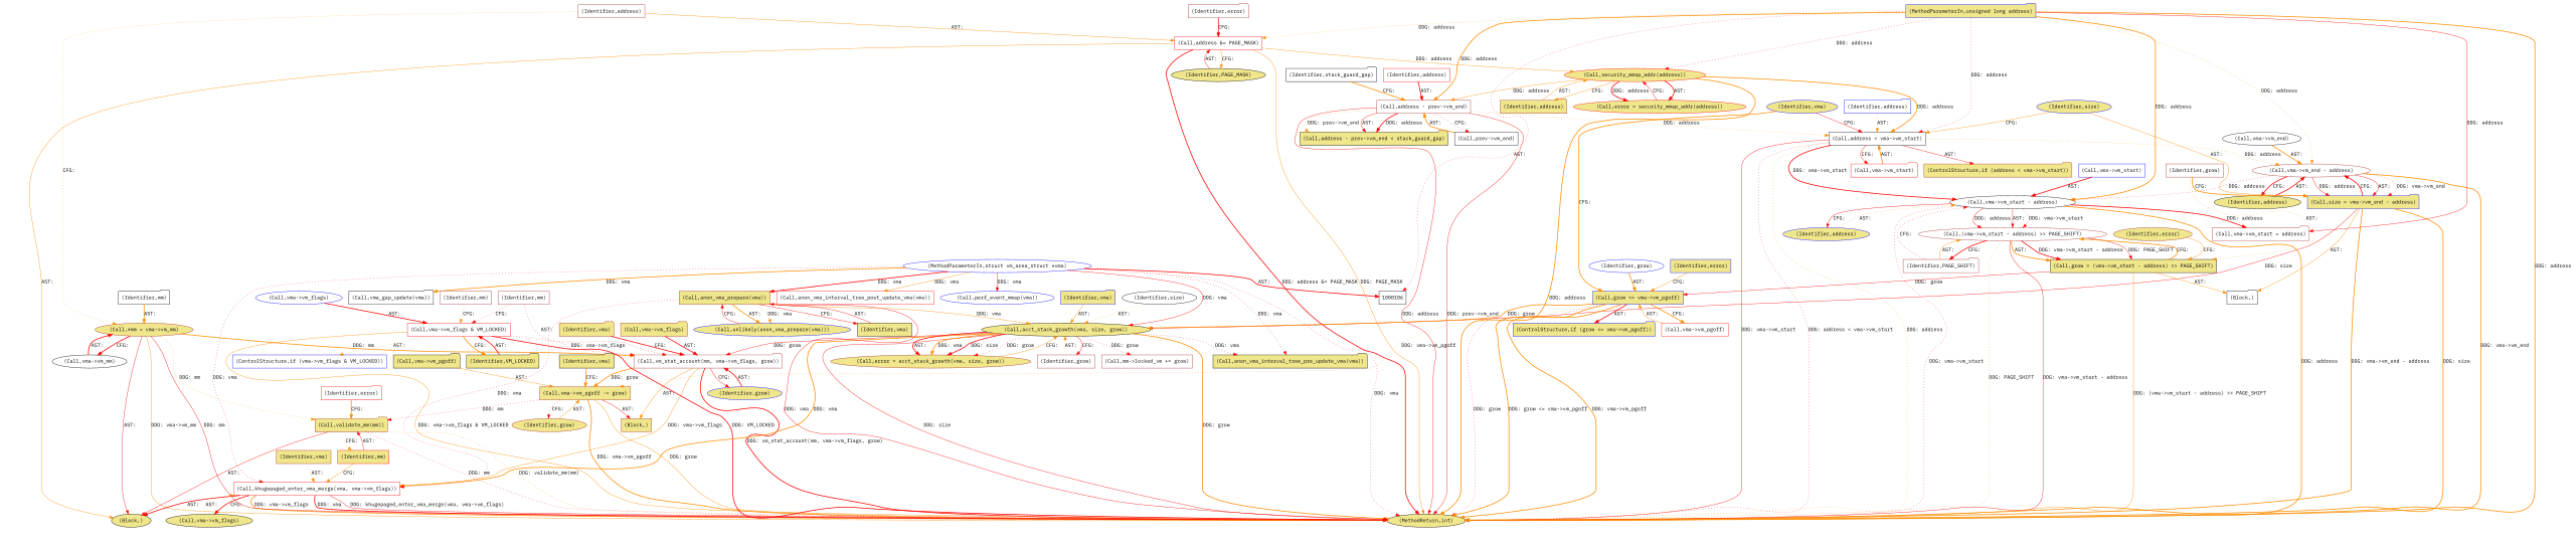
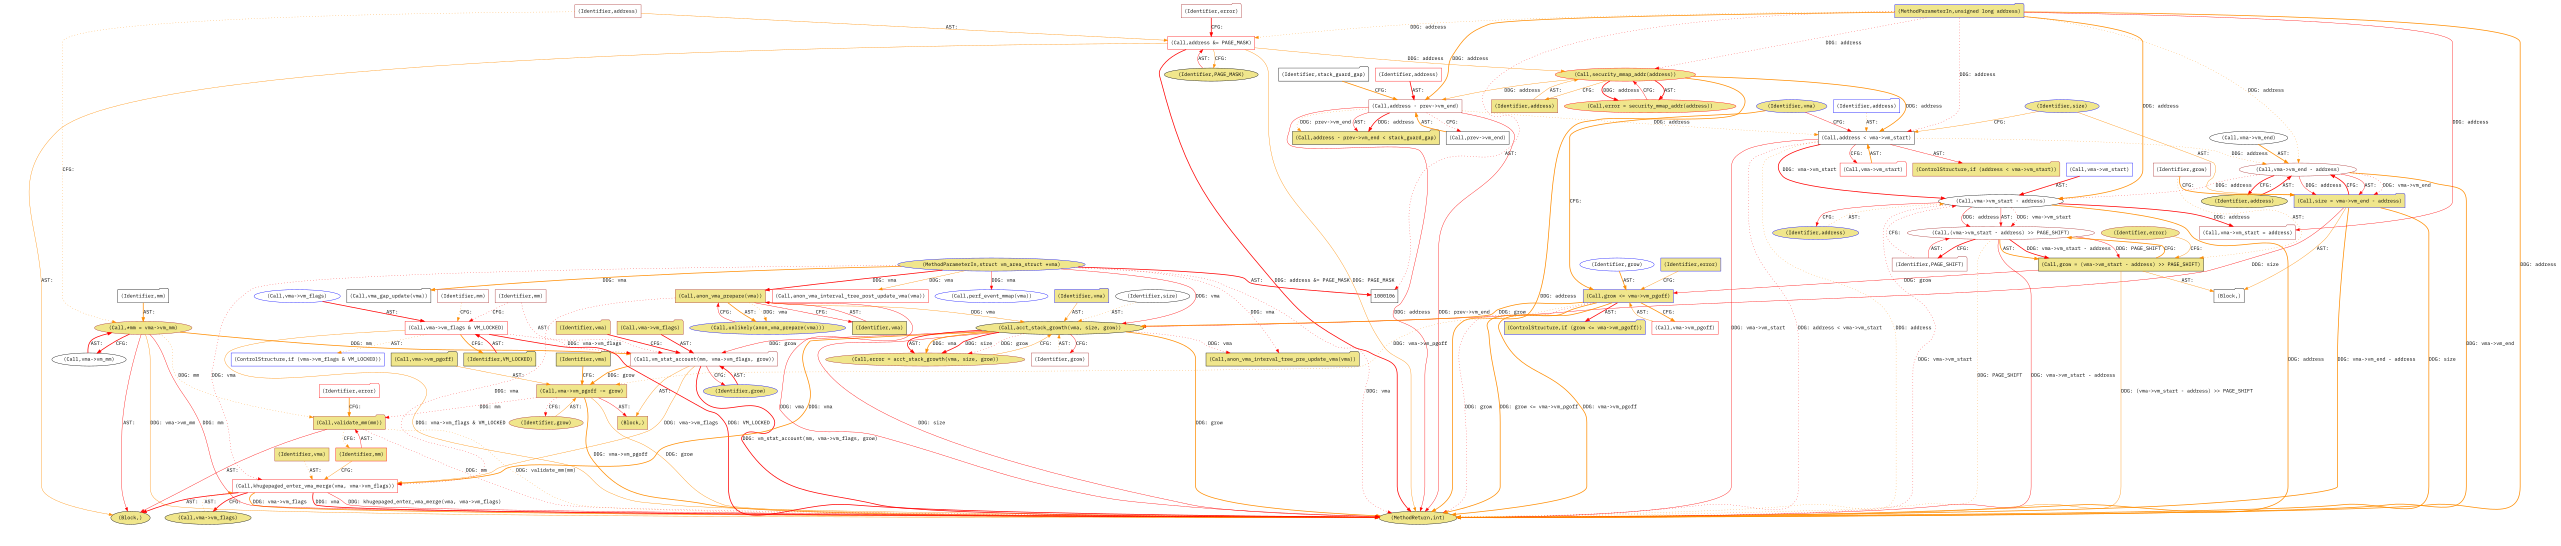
  digraph {
    fontname="IBM Plex Mono"
    node [color=brown fillcolor=khaki fontname="IBM Plex Mono" shape=box style=filled]
    edge [color=red fontname="IBM Plex Mono" style=bold]
    n1 [fillcolor=white label="(Call,vm_stat_account(mm, vma->vm_flags, grow))" shape=folder]
    n2 [label="(Call,vma->vm_pgoff -= grow)"]
    n3 [color=red fillcolor=white label="(Call,khugepaged_enter_vma_merge(vma, vma->vm_flags))"]
    n4 [color=black label="(MethodReturn,int)" shape=ellipse]
    n5 [color=blue label="(Identifier,grow)" shape=ellipse]
    n6 [label="(Block,)"]
    n7 [label="(Call,validate_mm(mm))" shape=folder]
    n8 [label="(Identifier,grow)" shape=ellipse]
    n9 [color=black label="(Block,)" shape=ellipse]
    n10 [color=black label="(Call,vma->vm_flags)" shape=ellipse]
    n11 [color=red label="(Identifier,mm)"]
    n12 [label="(Call,*mm = vma->vm_mm)" shape=ellipse]
    n13 [color=black fillcolor=white label="(Call,vma->vm_mm)" shape=ellipse]
    n14 [color=red fillcolor=white label="(Call,vma->vm_flags & VM_LOCKED)"]
    n15 [color=black label="(Identifier,VM_LOCKED)" shape=folder]
    n16 [color=blue fillcolor=white label="(ControlStructure,if (vma->vm_flags & VM_LOCKED))"]
    n17 [color=black label="(Call,acct_stack_growth(vma, size, grow))" shape=ellipse]
-   n18 [fillcolor=white label="(Call,mm->locked_vm += grow)"]
    n19 [color=black label="(Call,anon_vma_interval_tree_pre_update_vma(vma))" shape=folder]
    n20 [label="(Call,error = acct_stack_growth(vma, size, grow))" shape=ellipse]
    n21 [fillcolor=white label="(Identifier,grow)"]
    n22 [label="(Call,anon_vma_prepare(vma))"]
    n23 [color=black label="(Identifier,vma)"]
    n24 [color=blue label="(Call,unlikely(anon_vma_prepare(vma)))" shape=ellipse]
-   n25 [color=blue fillcolor=white label="(MethodParameterIn,struct vm_area_struct *vma)" shape=ellipse]
+   n25 [color=blue label="(MethodParameterIn,struct vm_area_struct *vma)" shape=ellipse]
    n26 [color=black fillcolor=white label="(Call,vma_gap_update(vma))" shape=folder]
    n27 [color=red fillcolor=white label="(Call,anon_vma_interval_tree_post_update_vma(vma))"]
    n28 [color=blue fillcolor=white label="(Call,perf_event_mmap(vma))" shape=ellipse]
    1000106 [color=black fillcolor=white]
    n30 [color=blue label="(Call,size = vma->vm_end - address)" shape=folder]
    n31 [fillcolor=white label="(Call,vma->vm_end - address)" shape=ellipse]
    n32 [color=black fillcolor=white label="(Block,)" shape=folder]
    n33 [color=black fillcolor=white label="(Call,vma->vm_start - address)" shape=ellipse]
    n34 [color=black label="(Identifier,address)" shape=ellipse]
    n35 [fillcolor=white label="(Call,vma->vm_start = address)" shape=folder]
    n36 [fillcolor=white label="(Call,(vma->vm_start - address) >> PAGE_SHIFT)" shape=ellipse]
    n37 [color=blue label="(Identifier,address)" shape=ellipse]
    n38 [color=black fillcolor=white label="(Call,address < vma->vm_start)"]
    n39 [label="(ControlStructure,if (address < vma->vm_start))" shape=folder]
    n40 [color=red fillcolor=white label="(Call,vma->vm_start)" shape=folder]
    n41 [fillcolor=white label="(Call,address - prev->vm_end)"]
    n42 [color=black label="(Call,address - prev->vm_end < stack_guard_gap)" shape=folder]
    n43 [color=black fillcolor=white label="(Call,prev->vm_end)"]
    n44 [color=red label="(Call,security_mmap_addr(address))" shape=ellipse]
    n45 [label="(Identifier,address)" shape=folder]
    n46 [color=red label="(Call,error = security_mmap_addr(address))" shape=ellipse]
    n47 [color=red fillcolor=white label="(Call,address &= PAGE_MASK)"]
    n48 [color=black label="(Identifier,PAGE_MASK)" shape=ellipse]
    n49 [color=blue label="(MethodParameterIn,unsigned long address)" shape=folder]
    n50 [color=blue label="(Call,grow <= vma->vm_pgoff)"]
    n51 [color=blue label="(ControlStructure,if (grow <= vma->vm_pgoff))" shape=folder]
    n52 [color=red fillcolor=white label="(Call,vma->vm_pgoff)"]
    n53 [color=black label="(Call,grow = (vma->vm_start - address) >> PAGE_SHIFT)"]
    n54 [fillcolor=white label="(Identifier,PAGE_SHIFT)" shape=folder]
    n55 [color=blue label="(Identifier,size)" shape=ellipse]
    n56 [label="(Call,vma->vm_flags)" shape=folder]
    n57 [fillcolor=white label="(Identifier,mm)"]
    n58 [fillcolor=white label="(Identifier,address)"]
    n59 [color=red fillcolor=white label="(Identifier,address)"]
    n60 [color=black fillcolor=white label="(Identifier,size)" shape=ellipse]
    n61 [color=blue fillcolor=white label="(Call,vma->vm_start)"]
    n62 [color=blue label="(Identifier,vma)" shape=folder]
    n63 [fillcolor=white label="(Identifier,grow)"]
    n64 [color=black label="(Identifier,vma)" shape=folder]
    n65 [color=red fillcolor=white label="(Identifier,error)" shape=folder]
    n66 [label="(Identifier,vma)"]
    n67 [color=black fillcolor=white label="(Identifier,mm)" shape=folder]
    n68 [fillcolor=white label="(Identifier,mm)"]
    n69 [color=black fillcolor=white label="(Identifier,stack_guard_gap)" shape=folder]
    n70 [label="(Identifier,error)" shape=ellipse]
    n71 [label="(Identifier,vma)" shape=folder]
    n72 [color=blue label="(Identifier,vma)" shape=ellipse]
    n73 [color=blue fillcolor=white label="(Call,vma->vm_flags)" shape=ellipse]
    n74 [fillcolor=white label="(Identifier,error)" shape=folder]
    n75 [color=blue label="(Identifier,error)"]
    n76 [color=blue fillcolor=white label="(Identifier,address)" shape=folder]
    n77 [color=black fillcolor=white label="(Call,vma->vm_end)" shape=ellipse]
    n78 [color=black label="(Call,vma->vm_pgoff)" shape=folder]
    n79 [color=blue fillcolor=white label="(Identifier,grow)" shape=ellipse]
    n1 -> n2 [color=darkorange label="DDG: grow"]
    n1 -> n3 [color=darkorange label="DDG: vma->vm_flags" style=solid]
    n1 -> n4 [label="DDG: vm_stat_account(mm, vma->vm_flags, grow)"]
    n1 -> n5 [label="CFG: " style=solid]
    n1 -> n6 [color=darkorange label="AST: " style=solid]
    n2 -> n4 [color=darkorange label="DDG: grow" style=solid]
    n2 -> n4 [color=darkorange label="DDG: vma->vm_pgoff"]
    n2 -> n6 [label="AST: " style=solid]
    n2 -> n7 [label="DDG: mm" style=dotted]
    n2 -> n8 [label="CFG: " style=dotted]
    n3 -> n4 [color=darkorange label="DDG: vma->vm_flags"]
    n3 -> n4 [label="DDG: vma"]
    n3 -> n4 [label="DDG: khugepaged_enter_vma_merge(vma, vma->vm_flags)" style=solid]
    n3 -> n9 [label="AST: "]
    n3 -> n10 [label="CFG: "]
    n5 -> n1 [label="AST: "]
    n7 -> n4 [color=darkorange label="DDG: validate_mm(mm)" style=dotted]
    n7 -> n4 [label="DDG: mm" style=dotted]
    n7 -> n9 [label="AST: " style=solid]
    n7 -> n11 [color=darkorange label="CFG: " style=dotted]
    n8 -> n2 [color=darkorange label="AST: " style=solid]
    n10 -> n3 [color=darkorange label="AST: " style=dotted]
    n11 -> n3 [color=darkorange label="CFG: " style=solid]
    n11 -> n7 [label="AST: " style=solid]
    n12 -> n1 [color=darkorange label="DDG: mm"]
    n12 -> n4 [label="DDG: mm" style=solid]
    n12 -> n4 [color=darkorange label="DDG: vma->vm_mm" style=solid]
    n12 -> n7 [color=darkorange label="DDG: mm" style=dotted]
    n12 -> n9 [label="AST: " style=solid]
    n12 -> n13 [label="CFG: "]
    n13 -> n12 [label="AST: "]
    n14 -> n1 [label="DDG: vma->vm_flags" style=dotted]
    n14 -> n4 [color=darkorange label="DDG: vma->vm_flags & VM_LOCKED" style=solid]
    n14 -> n4 [label="DDG: VM_LOCKED"]
    n14 -> n15 [color=darkorange label="CFG: "]
    n14 -> n16 [color=darkorange label="AST: " style=dotted]
    n15 -> n14 [label="AST: "]
    n17 -> n1 [label="DDG: grow" style=solid]
    n17 -> n3 [color=darkorange label="DDG: vma"]
    n17 -> n4 [label="DDG: size" style=solid]
    n17 -> n4 [color=darkorange label="DDG: grow"]
-   n17 -> n18 [label="DDG: grow" style=dotted]
    n17 -> n19 [label="DDG: vma" style=dotted]
    n17 -> n20 [label="AST: "]
    n17 -> n20 [color=darkorange label="DDG: vma"]
    n17 -> n20 [label="DDG: size"]
    n17 -> n20 [label="DDG: grow" style=dotted]
    n17 -> n21 [label="CFG: " style=solid]
    n20 -> n17 [color=darkorange label="CFG: " style=solid]
    n21 -> n17 [color=darkorange label="AST: " style=dotted]
    n22 -> n3 [label="DDG: vma" style=dotted]
    n22 -> n4 [label="DDG: vma" style=solid]
    n22 -> n17 [color=darkorange label="DDG: vma" style=solid]
    n22 -> n23 [label="CFG: " style=solid]
    n22 -> n24 [color=darkorange label="AST: "]
    n22 -> n24 [color=darkorange label="DDG: vma" style=dotted]
    n23 -> n22 [label="AST: " style=solid]
    n24 -> n22 [label="CFG: " style=solid]
    n25 -> n3 [label="DDG: vma" style=dotted]
    n25 -> n4 [label="DDG: vma" style=dotted]
    n25 -> n17 [label="DDG: vma" style=solid]
    n25 -> n19 [label="DDG: vma" style=dotted]
    n25 -> n22 [label="DDG: vma"]
    n25 -> n26 [color=darkorange label="DDG: vma"]
    n25 -> n27 [color=darkorange label="DDG: vma" style=solid]
    n25 -> n28 [label="DDG: vma" style=solid]
    n25 -> 1000106 [label="AST: "]
    n30 -> n4 [color=darkorange label="DDG: size"]
    n30 -> n4 [color=darkorange label="DDG: vma->vm_end - address"]
    n30 -> n17 [label="DDG: size" style=solid]
    n30 -> n31 [label="CFG: "]
    n30 -> n32 [color=darkorange label="AST: " style=solid]
    n31 -> n4 [color=darkorange label="DDG: vma->vm_end"]
    n31 -> n30 [label="AST: " style=solid]
    n31 -> n30 [label="DDG: vma->vm_end" style=dotted]
    n31 -> n30 [label="DDG: address" style=solid]
    n31 -> n33 [label="DDG: address" style=dotted]
    n31 -> n34 [label="CFG: "]
    n33 -> n4 [color=darkorange label="DDG: address"]
    n33 -> n4 [label="DDG: vma->vm_start" style=dotted]
    n33 -> n35 [label="DDG: address"]
    n33 -> n36 [label="AST: " style=solid]
    n33 -> n36 [label="DDG: vma->vm_start" style=dotted]
    n33 -> n36 [label="DDG: address" style=solid]
    n33 -> n37 [label="CFG: " style=solid]
    n34 -> n31 [label="AST: "]
    n36 -> n4 [color=darkorange label="DDG: PAGE_SHIFT" style=dotted]
    n36 -> n4 [label="DDG: vma->vm_start - address" style=solid]
    n36 -> n53 [color=darkorange label="AST: "]
    n36 -> n53 [label="DDG: vma->vm_start - address"]
    n36 -> n53 [label="DDG: PAGE_SHIFT" style=solid]
    n36 -> n54 [label="CFG: "]
    n37 -> n33 [color=darkorange label="AST: " style=dotted]
    n38 -> n4 [color=darkorange label="DDG: address" style=dotted]
    n38 -> n4 [label="DDG: vma->vm_start" style=solid]
    n38 -> n4 [label="DDG: address < vma->vm_start" style=dotted]
    n38 -> n31 [color=darkorange label="DDG: address" style=dotted]
    n38 -> n33 [label="DDG: vma->vm_start"]
    n38 -> n39 [label="AST: " style=solid]
    n38 -> n40 [label="CFG: " style=solid]
    n40 -> n38 [color=darkorange label="AST: "]
    n41 -> n4 [label="DDG: address" style=solid]
    n41 -> n4 [label="DDG: prev->vm_end" style=solid]
    n41 -> n38 [color=darkorange label="DDG: address" style=dotted]
    n41 -> n42 [label="AST: " style=solid]
    n41 -> n42 [label="DDG: address"]
    n41 -> n42 [color=darkorange label="DDG: prev->vm_end" style=dotted]
    n41 -> n43 [label="CFG: " style=dotted]
    n43 -> n41 [color=darkorange label="AST: "]
    n44 -> n4 [color=darkorange label="DDG: address"]
    n44 -> n38 [color=darkorange label="DDG: address"]
    n44 -> n41 [color=darkorange label="DDG: address" style=solid]
    n44 -> n45 [color=darkorange label="CFG: " style=solid]
    n44 -> n46 [label="AST: "]
    n44 -> n46 [label="DDG: address"]
    n45 -> n44 [color=darkorange label="AST: " style=solid]
    n46 -> n44 [label="CFG: " style=solid]
    n47 -> n4 [label="DDG: address &= PAGE_MASK"]
    n47 -> n4 [color=darkorange label="DDG: PAGE_MASK" style=solid]
    n47 -> n9 [color=darkorange label="AST: " style=solid]
    n47 -> n44 [color=darkorange label="DDG: address" style=solid]
    n47 -> n48 [color=darkorange label="CFG: " style=solid]
    n48 -> n47 [label="AST: " style=solid]
    n49 -> n4 [color=darkorange label="DDG: address"]
    n49 -> 1000106 [label="AST: " style=dotted]
    n49 -> n31 [color=darkorange label="DDG: address" style=dotted]
    n49 -> n33 [color=darkorange label="DDG: address"]
    n49 -> n35 [label="DDG: address" style=solid]
    n49 -> n38 [label="DDG: address" style=dotted]
    n49 -> n41 [color=darkorange label="DDG: address"]
    n49 -> n44 [label="DDG: address" style=dotted]
    n49 -> n47 [color=darkorange label="DDG: address" style=dotted]
    n50 -> n2 [color=darkorange label="DDG: vma->vm_pgoff" style=dotted]
    n50 -> n4 [label="DDG: grow" style=dotted]
    n50 -> n4 [color=darkorange label="DDG: grow <= vma->vm_pgoff"]
    n50 -> n4 [color=darkorange label="DDG: vma->vm_pgoff"]
    n50 -> n17 [color=darkorange label="DDG: grow"]
    n50 -> n51 [label="AST: "]
    n50 -> n52 [color=darkorange label="CFG: "]
    n52 -> n50 [color=darkorange label="AST: " style=solid]
    n53 -> n4 [color=darkorange label="DDG: (vma->vm_start - address) >> PAGE_SHIFT" style=solid]
    n53 -> n32 [color=darkorange label="AST: " style=solid]
    n53 -> n36 [color=darkorange label="CFG: "]
    n53 -> n50 [label="DDG: grow" style=solid]
    n54 -> n33 [label="CFG: " style=dotted]
-   n54 -> n36 [color=darkorange label="AST: " style=solid]
+   n54 -> n36 [label="AST: " style=solid]
    n55 -> n30 [color=darkorange label="AST: " style=solid]
    n55 -> n38 [color=darkorange label="CFG: " style=solid]
    n56 -> n1 [label="AST: "]
    n57 -> n1 [label="AST: " style=dotted]
    n57 -> n14 [label="CFG: " style=dotted]
    n58 -> n12 [color=darkorange label="CFG: " style=dotted]
    n58 -> n47 [color=darkorange label="AST: " style=solid]
    n59 -> n41 [label="AST: "]
    n60 -> n17 [color=darkorange label="AST: " style=dotted]
    n61 -> n33 [label="AST: "]
    n62 -> n17 [color=darkorange label="AST: " style=solid]
    n63 -> n30 [color=darkorange label="CFG: "]
    n63 -> n53 [color=darkorange label="AST: " style=dotted]
    n64 -> n2 [color=darkorange label="CFG: "]
    n65 -> n7 [color=darkorange label="CFG: "]
    n66 -> n3 [color=darkorange label="AST: " style=dotted]
    n67 -> n12 [color=darkorange label="AST: "]
    n68 -> n14 [color=darkorange label="CFG: " style=dotted]
    n69 -> n41 [color=darkorange label="CFG: "]
    n70 -> n53 [color=darkorange label="CFG: " style=solid]
    n71 -> n1 [label="CFG: "]
    n72 -> n38 [label="CFG: " style=solid]
    n72 -> n50 [color=darkorange label="CFG: "]
    n73 -> n14 [label="AST: "]
    n74 -> n47 [label="CFG: "]
    n75 -> n50 [color=darkorange label="CFG: " style=solid]
    n76 -> n38 [color=darkorange label="AST: " style=dotted]
    n77 -> n31 [color=darkorange label="AST: "]
    n78 -> n2 [color=darkorange label="AST: " style=solid]
    n79 -> n50 [color=darkorange label="AST: "]
  }
